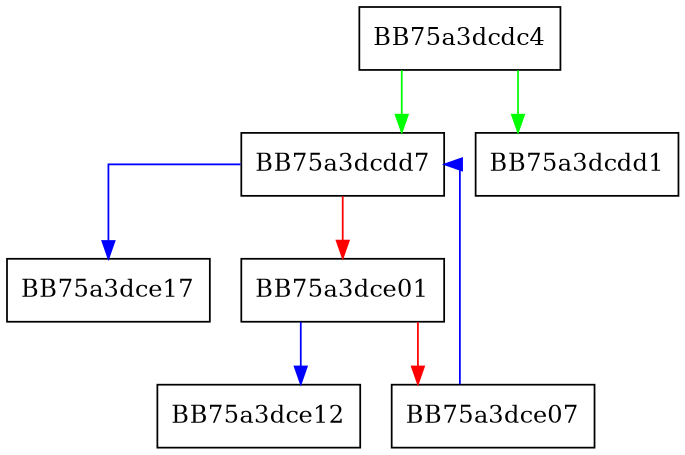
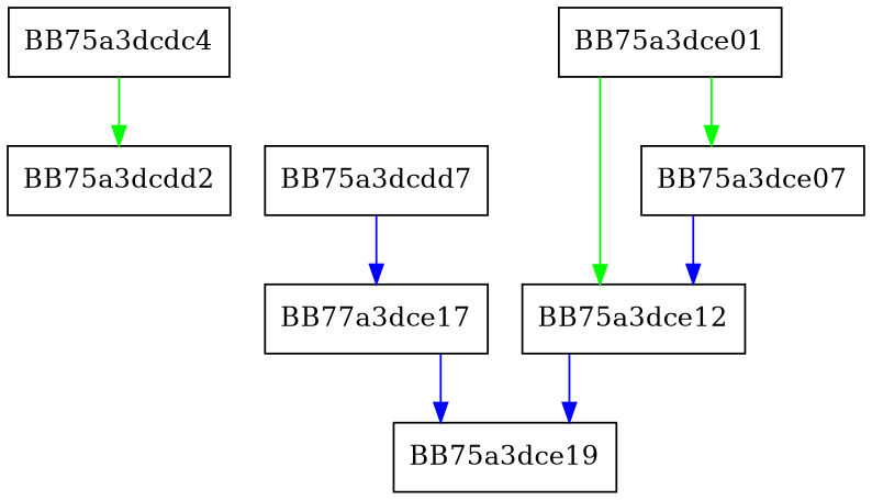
  digraph {
    splines=ortho
    node [shape=box]
    edge [color=blue]
    BB75a3dcdc4
    BB75a3dcdd7
-   BB75a3dcdd1
-   BB75a3dce17
+   BB75a3dcdd1 [label=BB75a3dcdd2]
+   BB75a3dce17 [label=BB77a3dce17]
    BB75a3dce01
+   BB75a3dce19
    BB75a3dce12
    BB75a3dce07
-   BB75a3dcdc4 -> BB75a3dcdd7 [color=green]
    BB75a3dcdc4 -> BB75a3dcdd1 [color=green]
    BB75a3dcdd7 -> BB75a3dce17
-   BB75a3dcdd7 -> BB75a3dce01 [color=red]
-   BB75a3dce01 -> BB75a3dce12
-   BB75a3dce01 -> BB75a3dce07 [color=red]
-   BB75a3dce07 -> BB75a3dcdd7
+   BB75a3dce17 -> BB75a3dce19
+   BB75a3dce01 -> BB75a3dce12 [color=green]
+   BB75a3dce01 -> BB75a3dce07 [color=green]
+   BB75a3dce12 -> BB75a3dce19
+   BB75a3dce07 -> BB75a3dce12
  }
